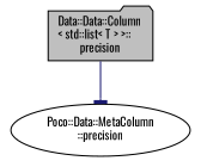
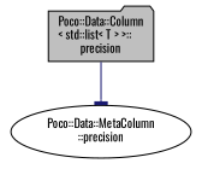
  digraph {
    rankdir=TB
    fontname=Oswald
    node [color=black fontname=Oswald fontsize=10 style=filled]
-   n1 [fillcolor=grey75 fontcolor=black height=0.2 label="Data::Data::Column\l\< std::list\< T \> \>::\lprecision" shape=folder width=0.4]
+   n1 [fillcolor=grey75 fontcolor=black height=0.2 label="Poco::Data::Column\l\< std::list\< T \> \>::\lprecision" shape=folder width=0.4]
    n2 [fillcolor=white height=0.2 label="Poco::Data::MetaColumn\l::precision" shape=ellipse width=0.4]
    n1 -> n2 [color=midnightblue fontname=Oswald fontsize=10 labelfontname=Helvetica labelfontsize=10 style=solid arrowhead=tee]
  }
